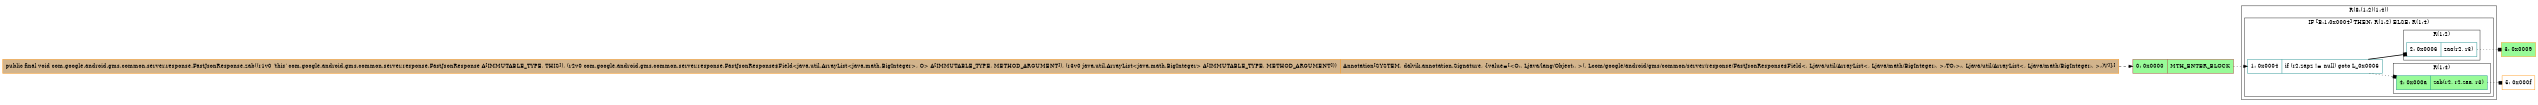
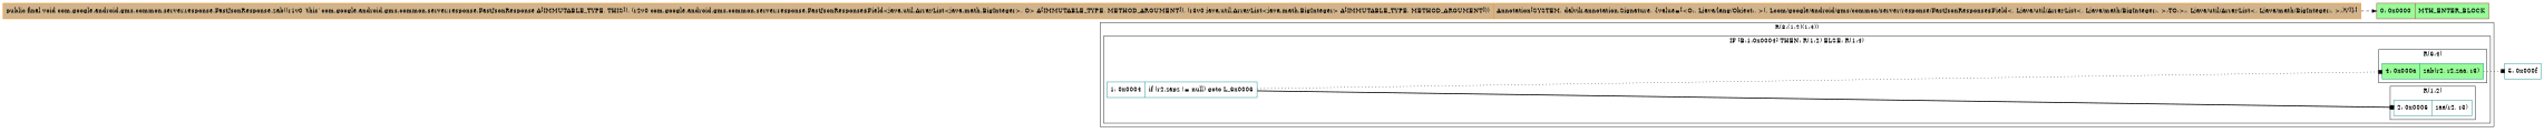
  digraph {
    rankdir=LR
    node [color=teal fillcolor=white shape=record style=filled]
    edge [arrowhead=box style=dotted]
    n1 [label="{2\:\ 0x0006|zaa(r2, r3)\l}"]
    n2 [fillcolor=palegreen label="{4\:\ 0x000a|zab(r2, r2.zaa, r3)\l}"]
-   n3 [label="{1\:\ 0x0004|if (r2.zapz != null) goto L_0x0006\l}"]
-   n4 [color=darkorange fillcolor=palegreen label="{3\:\ 0x0009}"]
-   n5 [color=darkorange label="{5\:\ 0x000f}"]
+   n3 [label="{1\:\ 0x0004|if (r2.zapz != null) goto L_6x0006\l}"]
+   n5 [label="{5\:\ 0x000f}"]
    n6 [color=brown fillcolor=palegreen label="{0\:\ 0x0000|MTH_ENTER_BLOCK\l}"]
    n7 [color=darkorange fillcolor=tan label="{public final void com.google.android.gms.common.server.response.FastJsonResponse.zab((r1v0 'this' com.google.android.gms.common.server.response.FastJsonResponse A[IMMUTABLE_TYPE, THIS]), (r2v0 com.google.android.gms.common.server.response.FastJsonResponse$Field\<java.util.ArrayList\<java.math.BigInteger\>, O\> A[IMMUTABLE_TYPE, METHOD_ARGUMENT]), (r3v0 java.util.ArrayList\<java.math.BigInteger\> A[IMMUTABLE_TYPE, METHOD_ARGUMENT]))  | Annotation[SYSTEM, dalvik.annotation.Signature, \{value=[\<O:, Ljava\/lang\/Object;, \>(, Lcom\/google\/android\/gms\/common\/server\/response\/FastJsonResponse$Field\<, Ljava\/util\/ArrayList\<, Ljava\/math\/BigInteger;, \>;TO;\>;, Ljava\/util\/ArrayList\<, Ljava\/math\/BigInteger;, \>;)V]\}]\l}"]
    subgraph cluster_1 {
      label="R(8:(1:2)(1:4))"
      subgraph cluster_2 {
        label="IF [B:1:0x0004] THEN: R(1:2) ELSE: R(1:4)"
        n3
        subgraph cluster_3 {
          label="R(1:2)"
          n1
        }
        subgraph cluster_4 {
-         label="R(1:4)"
+         label="R(6:4)"
          n2
        }
      }
    }
-   n1 -> n4
    n2 -> n5
    n3 -> n1 [style=bold]
    n3 -> n2
-   n6 -> n3 [arrowhead=normal]
    n7 -> n6 [arrowhead=normal style=dashed]
  }
